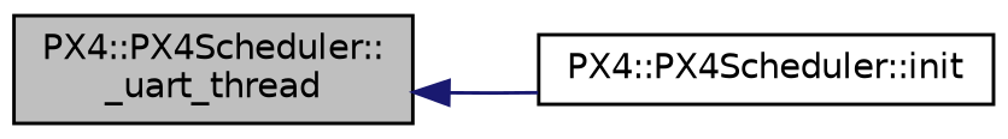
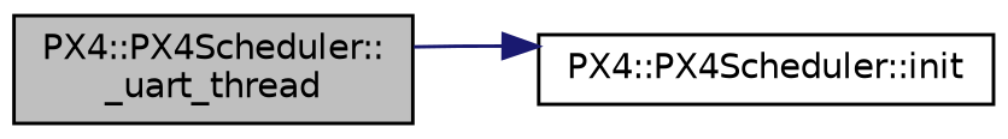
  digraph {
    rankdir=LR
    node [color=black fontname=Helvetica fontsize=10 shape=record style=filled]
    n1 [fillcolor=grey75 fontcolor=black height=0.2 label="PX4::PX4Scheduler::\l_uart_thread" width=0.4]
    n2 [fillcolor=white height=0.2 label="PX4::PX4Scheduler::init" width=0.4]
-   n1 -> n2 [color=midnightblue dir=back fontname=Helvetica fontsize=10 labelfontname=Helvetica labelfontsize=10 style=solid]
+   n2 -> n1 [color=midnightblue dir=back fontname=Helvetica fontsize=10 labelfontname=Helvetica labelfontsize=10 style=solid]
  }
